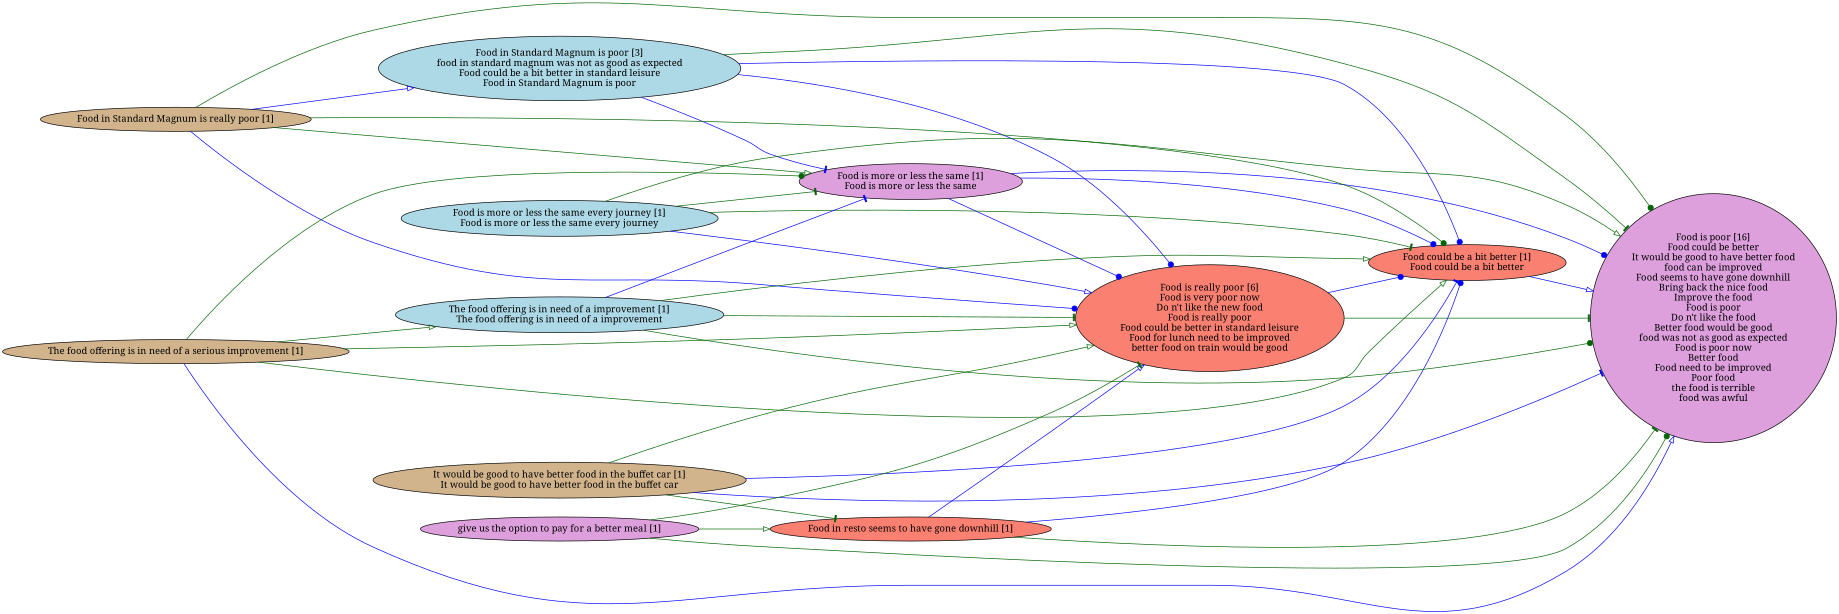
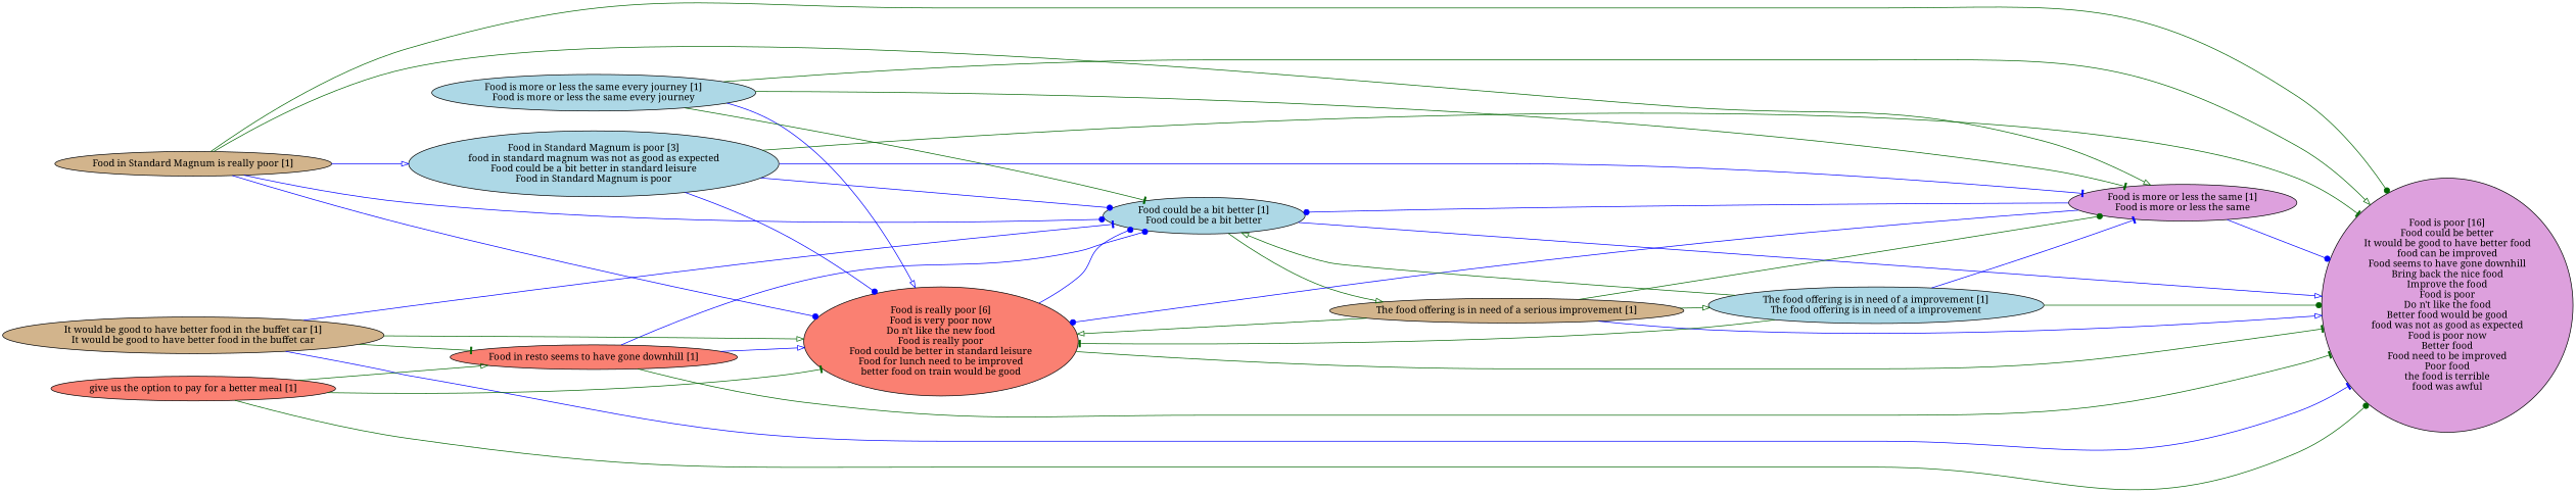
  digraph {
    fontname="Noto Serif"
    rankdir=LR
    node [fillcolor=lightblue fontname="Noto Serif" style=filled]
    edge [arrowhead=dot color=darkgreen fontname="Noto Serif"]
    "Food is poor [16]\nFood could be better\nIt would be good to have better food\nfood can be improved\nFood seems to have gone downhill\nBring back the nice food\nImprove the food\nFood is poor\nDo n't like the food\nBetter food would be good\nfood was not as good as expected\nFood is poor now\nBetter food\nFood need to be improved\nPoor food\nthe food is terrible\nfood was awful" [fillcolor=plum]
    "Food in Standard Magnum is poor [3]\nfood in standard magnum was not as good as expected\nFood could be a bit better in standard leisure\nFood in Standard Magnum is poor"
    "Food is really poor [6]\nFood is very poor now\nDo n't like the new food\nFood is really poor\nFood could be better in standard leisure\nFood for lunch need to be improved\nbetter food on train would be good" [fillcolor=salmon]
-   "Food could be a bit better [1]\nFood could be a bit better" [fillcolor=salmon]
+   "Food could be a bit better [1]\nFood could be a bit better"
    "Food is more or less the same [1]\nFood is more or less the same" [fillcolor=plum]
    "Food in Standard Magnum is really poor [1]" [fillcolor=tan]
    "Food in resto seems to have gone downhill [1]" [fillcolor=salmon]
    "Food is more or less the same every journey [1]\nFood is more or less the same every journey"
    "It would be good to have better food in the buffet car [1]\nIt would be good to have better food in the buffet car" [fillcolor=tan]
    "The food offering is in need of a serious improvement [1]" [fillcolor=tan]
    "The food offering is in need of a improvement [1]\nThe food offering is in need of a improvement"
-   "give us the option to pay for a better meal [1]" [fillcolor=plum]
+   "give us the option to pay for a better meal [1]" [fillcolor=salmon]
    "Food in Standard Magnum is poor [3]\nfood in standard magnum was not as good as expected\nFood could be a bit better in standard leisure\nFood in Standard Magnum is poor" -> "Food is poor [16]\nFood could be better\nIt would be good to have better food\nfood can be improved\nFood seems to have gone downhill\nBring back the nice food\nImprove the food\nFood is poor\nDo n't like the food\nBetter food would be good\nfood was not as good as expected\nFood is poor now\nBetter food\nFood need to be improved\nPoor food\nthe food is terrible\nfood was awful" [arrowhead=tee]
    "Food in Standard Magnum is poor [3]\nfood in standard magnum was not as good as expected\nFood could be a bit better in standard leisure\nFood in Standard Magnum is poor" -> "Food is really poor [6]\nFood is very poor now\nDo n't like the new food\nFood is really poor\nFood could be better in standard leisure\nFood for lunch need to be improved\nbetter food on train would be good" [color=blue]
    "Food in Standard Magnum is poor [3]\nfood in standard magnum was not as good as expected\nFood could be a bit better in standard leisure\nFood in Standard Magnum is poor" -> "Food could be a bit better [1]\nFood could be a bit better" [color=blue]
    "Food in Standard Magnum is poor [3]\nfood in standard magnum was not as good as expected\nFood could be a bit better in standard leisure\nFood in Standard Magnum is poor" -> "Food is more or less the same [1]\nFood is more or less the same" [arrowhead=tee color=blue]
    "Food is really poor [6]\nFood is very poor now\nDo n't like the new food\nFood is really poor\nFood could be better in standard leisure\nFood for lunch need to be improved\nbetter food on train would be good" -> "Food is poor [16]\nFood could be better\nIt would be good to have better food\nfood can be improved\nFood seems to have gone downhill\nBring back the nice food\nImprove the food\nFood is poor\nDo n't like the food\nBetter food would be good\nfood was not as good as expected\nFood is poor now\nBetter food\nFood need to be improved\nPoor food\nthe food is terrible\nfood was awful" [arrowhead=tee]
    "Food is really poor [6]\nFood is very poor now\nDo n't like the new food\nFood is really poor\nFood could be better in standard leisure\nFood for lunch need to be improved\nbetter food on train would be good" -> "Food could be a bit better [1]\nFood could be a bit better" [color=blue]
    "Food could be a bit better [1]\nFood could be a bit better" -> "Food is poor [16]\nFood could be better\nIt would be good to have better food\nfood can be improved\nFood seems to have gone downhill\nBring back the nice food\nImprove the food\nFood is poor\nDo n't like the food\nBetter food would be good\nfood was not as good as expected\nFood is poor now\nBetter food\nFood need to be improved\nPoor food\nthe food is terrible\nfood was awful" [arrowhead=onormal color=blue]
    "Food is more or less the same [1]\nFood is more or less the same" -> "Food is poor [16]\nFood could be better\nIt would be good to have better food\nfood can be improved\nFood seems to have gone downhill\nBring back the nice food\nImprove the food\nFood is poor\nDo n't like the food\nBetter food would be good\nfood was not as good as expected\nFood is poor now\nBetter food\nFood need to be improved\nPoor food\nthe food is terrible\nfood was awful" [color=blue]
    "Food is more or less the same [1]\nFood is more or less the same" -> "Food is really poor [6]\nFood is very poor now\nDo n't like the new food\nFood is really poor\nFood could be better in standard leisure\nFood for lunch need to be improved\nbetter food on train would be good" [color=blue]
    "Food is more or less the same [1]\nFood is more or less the same" -> "Food could be a bit better [1]\nFood could be a bit better" [color=blue]
    "Food in Standard Magnum is really poor [1]" -> "Food is poor [16]\nFood could be better\nIt would be good to have better food\nfood can be improved\nFood seems to have gone downhill\nBring back the nice food\nImprove the food\nFood is poor\nDo n't like the food\nBetter food would be good\nfood was not as good as expected\nFood is poor now\nBetter food\nFood need to be improved\nPoor food\nthe food is terrible\nfood was awful"
    "Food in Standard Magnum is really poor [1]" -> "Food in Standard Magnum is poor [3]\nfood in standard magnum was not as good as expected\nFood could be a bit better in standard leisure\nFood in Standard Magnum is poor" [arrowhead=onormal color=blue]
    "Food in Standard Magnum is really poor [1]" -> "Food is really poor [6]\nFood is very poor now\nDo n't like the new food\nFood is really poor\nFood could be better in standard leisure\nFood for lunch need to be improved\nbetter food on train would be good" [color=blue]
-   "Food in Standard Magnum is really poor [1]" -> "Food could be a bit better [1]\nFood could be a bit better"
+   "Food in Standard Magnum is really poor [1]" -> "Food could be a bit better [1]\nFood could be a bit better" [color=blue]
    "Food in Standard Magnum is really poor [1]" -> "Food is more or less the same [1]\nFood is more or less the same" [arrowhead=onormal]
    "Food in resto seems to have gone downhill [1]" -> "Food is poor [16]\nFood could be better\nIt would be good to have better food\nfood can be improved\nFood seems to have gone downhill\nBring back the nice food\nImprove the food\nFood is poor\nDo n't like the food\nBetter food would be good\nfood was not as good as expected\nFood is poor now\nBetter food\nFood need to be improved\nPoor food\nthe food is terrible\nfood was awful" [arrowhead=tee]
    "Food in resto seems to have gone downhill [1]" -> "Food is really poor [6]\nFood is very poor now\nDo n't like the new food\nFood is really poor\nFood could be better in standard leisure\nFood for lunch need to be improved\nbetter food on train would be good" [arrowhead=onormal color=blue]
    "Food in resto seems to have gone downhill [1]" -> "Food could be a bit better [1]\nFood could be a bit better" [color=blue]
    "Food is more or less the same every journey [1]\nFood is more or less the same every journey" -> "Food is poor [16]\nFood could be better\nIt would be good to have better food\nfood can be improved\nFood seems to have gone downhill\nBring back the nice food\nImprove the food\nFood is poor\nDo n't like the food\nBetter food would be good\nfood was not as good as expected\nFood is poor now\nBetter food\nFood need to be improved\nPoor food\nthe food is terrible\nfood was awful" [arrowhead=onormal]
    "Food is more or less the same every journey [1]\nFood is more or less the same every journey" -> "Food is really poor [6]\nFood is very poor now\nDo n't like the new food\nFood is really poor\nFood could be better in standard leisure\nFood for lunch need to be improved\nbetter food on train would be good" [arrowhead=onormal color=blue]
    "Food is more or less the same every journey [1]\nFood is more or less the same every journey" -> "Food could be a bit better [1]\nFood could be a bit better" [arrowhead=tee]
    "Food is more or less the same every journey [1]\nFood is more or less the same every journey" -> "Food is more or less the same [1]\nFood is more or less the same" [arrowhead=tee]
    "It would be good to have better food in the buffet car [1]\nIt would be good to have better food in the buffet car" -> "Food is poor [16]\nFood could be better\nIt would be good to have better food\nfood can be improved\nFood seems to have gone downhill\nBring back the nice food\nImprove the food\nFood is poor\nDo n't like the food\nBetter food would be good\nfood was not as good as expected\nFood is poor now\nBetter food\nFood need to be improved\nPoor food\nthe food is terrible\nfood was awful" [arrowhead=tee color=blue]
    "It would be good to have better food in the buffet car [1]\nIt would be good to have better food in the buffet car" -> "Food is really poor [6]\nFood is very poor now\nDo n't like the new food\nFood is really poor\nFood could be better in standard leisure\nFood for lunch need to be improved\nbetter food on train would be good" [arrowhead=onormal]
    "It would be good to have better food in the buffet car [1]\nIt would be good to have better food in the buffet car" -> "Food could be a bit better [1]\nFood could be a bit better" [arrowhead=tee color=blue]
    "It would be good to have better food in the buffet car [1]\nIt would be good to have better food in the buffet car" -> "Food in resto seems to have gone downhill [1]" [arrowhead=tee]
    "The food offering is in need of a serious improvement [1]" -> "Food is poor [16]\nFood could be better\nIt would be good to have better food\nfood can be improved\nFood seems to have gone downhill\nBring back the nice food\nImprove the food\nFood is poor\nDo n't like the food\nBetter food would be good\nfood was not as good as expected\nFood is poor now\nBetter food\nFood need to be improved\nPoor food\nthe food is terrible\nfood was awful" [arrowhead=onormal color=blue]
    "The food offering is in need of a serious improvement [1]" -> "Food is really poor [6]\nFood is very poor now\nDo n't like the new food\nFood is really poor\nFood could be better in standard leisure\nFood for lunch need to be improved\nbetter food on train would be good" [arrowhead=onormal]
-   "The food offering is in need of a serious improvement [1]" -> "Food could be a bit better [1]\nFood could be a bit better" [arrowhead=onormal]
+   "Food could be a bit better [1]\nFood could be a bit better" -> "The food offering is in need of a serious improvement [1]" [arrowhead=onormal]
    "The food offering is in need of a serious improvement [1]" -> "Food is more or less the same [1]\nFood is more or less the same"
    "The food offering is in need of a serious improvement [1]" -> "The food offering is in need of a improvement [1]\nThe food offering is in need of a improvement" [arrowhead=onormal]
    "The food offering is in need of a improvement [1]\nThe food offering is in need of a improvement" -> "Food is poor [16]\nFood could be better\nIt would be good to have better food\nfood can be improved\nFood seems to have gone downhill\nBring back the nice food\nImprove the food\nFood is poor\nDo n't like the food\nBetter food would be good\nfood was not as good as expected\nFood is poor now\nBetter food\nFood need to be improved\nPoor food\nthe food is terrible\nfood was awful"
    "The food offering is in need of a improvement [1]\nThe food offering is in need of a improvement" -> "Food is really poor [6]\nFood is very poor now\nDo n't like the new food\nFood is really poor\nFood could be better in standard leisure\nFood for lunch need to be improved\nbetter food on train would be good" [arrowhead=tee]
    "The food offering is in need of a improvement [1]\nThe food offering is in need of a improvement" -> "Food could be a bit better [1]\nFood could be a bit better" [arrowhead=onormal]
    "The food offering is in need of a improvement [1]\nThe food offering is in need of a improvement" -> "Food is more or less the same [1]\nFood is more or less the same" [arrowhead=tee color=blue]
    "give us the option to pay for a better meal [1]" -> "Food is poor [16]\nFood could be better\nIt would be good to have better food\nfood can be improved\nFood seems to have gone downhill\nBring back the nice food\nImprove the food\nFood is poor\nDo n't like the food\nBetter food would be good\nfood was not as good as expected\nFood is poor now\nBetter food\nFood need to be improved\nPoor food\nthe food is terrible\nfood was awful"
    "give us the option to pay for a better meal [1]" -> "Food is really poor [6]\nFood is very poor now\nDo n't like the new food\nFood is really poor\nFood could be better in standard leisure\nFood for lunch need to be improved\nbetter food on train would be good" [arrowhead=tee]
    "give us the option to pay for a better meal [1]" -> "Food in resto seems to have gone downhill [1]" [arrowhead=onormal]
  }
